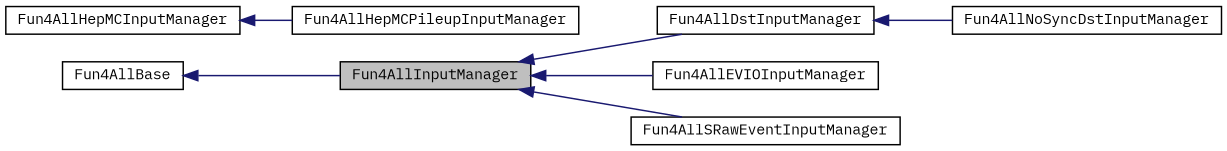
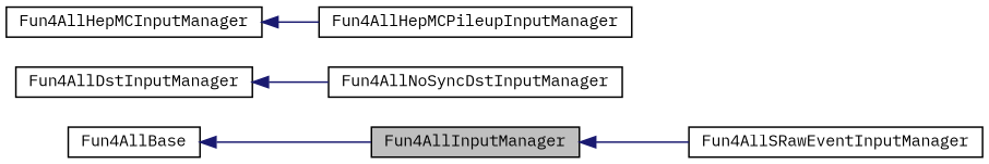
  digraph {
    fontname="IBM Plex Mono"
    rankdir=LR
    node [color=black fontname="IBM Plex Mono" fontsize=10 shape=record]
    edge [color=midnightblue dir=back fontname="IBM Plex Mono" fontsize=10 labelfontname=FreeSans labelfontsize=10 style=solid]
    n1 [fillcolor=grey75 fontcolor=black height=0.2 label=Fun4AllInputManager style=filled width=0.4]
    n2 [height=0.2 label=Fun4AllDstInputManager width=0.4]
-   n3 [height=0.2 label=Fun4AllEVIOInputManager width=0.4]
    n4 [height=0.2 label=Fun4AllSRawEventInputManager width=0.4]
    n5 [height=0.2 label=Fun4AllNoSyncDstInputManager width=0.4]
    n6 [height=0.2 label=Fun4AllHepMCInputManager width=0.4]
    n7 [height=0.2 label=Fun4AllHepMCPileupInputManager width=0.4]
    n8 [height=0.2 label=Fun4AllBase width=0.4]
-   n1 -> n2
-   n1 -> n3
    n1 -> n4
    n2 -> n5
    n6 -> n7
    n8 -> n1
  }
